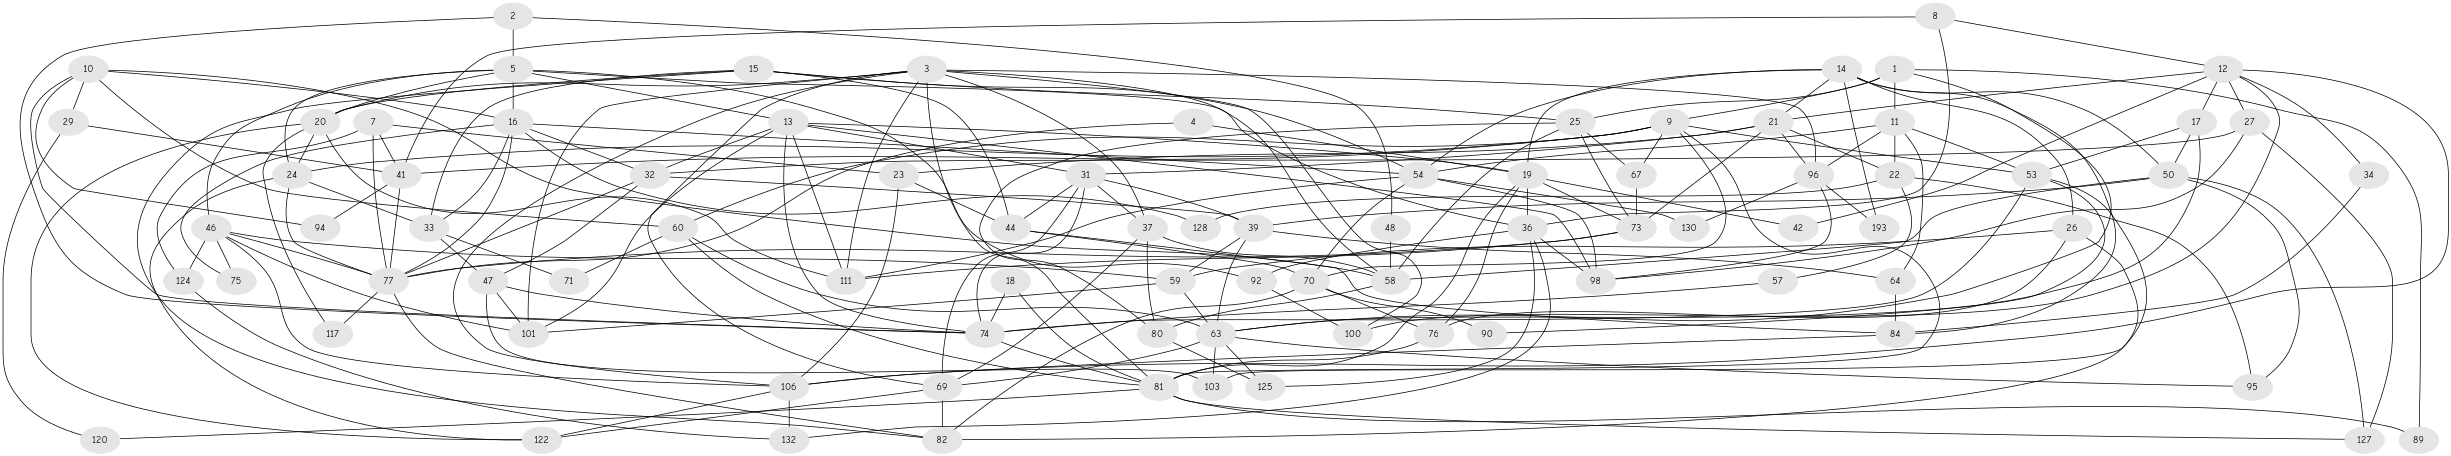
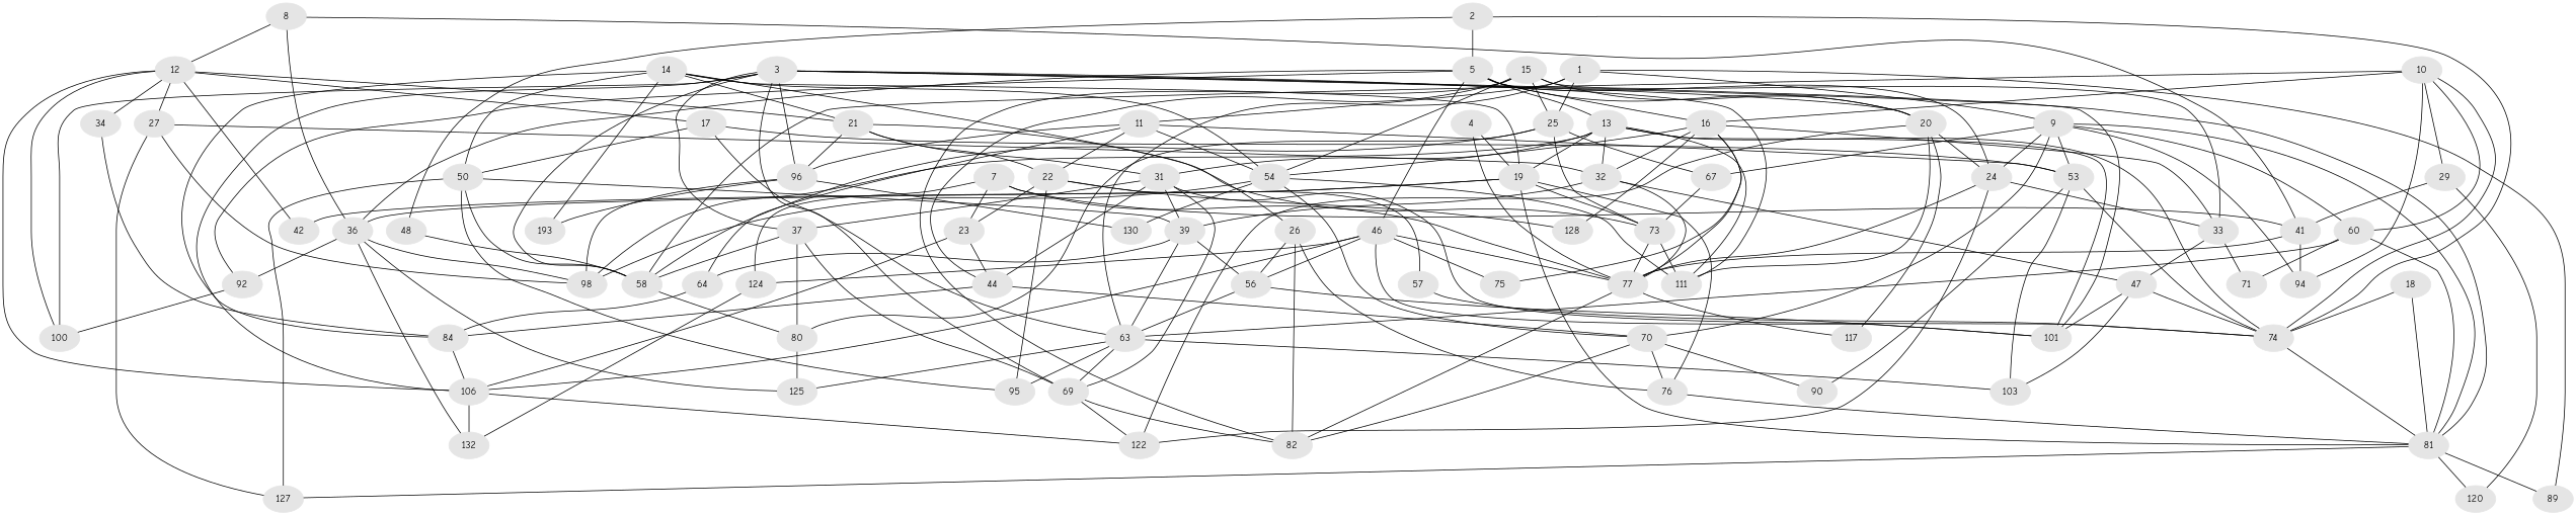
  graph {
    fontname="Comic Neue"
    node [color=gray90 fontname="Comic Neue" style=filled]
    edge [fontname="Comic Neue"]
    1 [super="+6"]
    9 [super="+61"]
    11 [super="+93"]
    25 [super="+49"]
    63 [super="+83"]
    89
    81 [super="+131"]
    24 [super="+51"]
    41 [super="+65"]
    53 [super="+85"]
    60
    67
    70 [super="+129"]
    96 [super="+114"]
    22 [super="+126"]
    54 [super="+108"]
    64
    58 [super="+104"]
    73 [super="+78"]
    80
    69 [super="+110"]
    95
    125
    103 [super="+119"]
    2 [super="+28"]
    5 [super="+35"]
    48 [super="+99"]
    74 [super="+102"]
    20 [super="+43"]
    13 [super="+112"]
    16 [super="+52"]
    36 [super="+118"]
    46 [super="+55"]
    92
    3 [super="+30"]
    37 [super="+115"]
    100
    101
    106 [super="+116"]
    111
    117
    122
    82
    127
    120
    98 [super="+113"]
    n47 [label=193]
    130
    132
    19 [super="+72"]
    42
    76
    4
    77 [super="+97"]
    31 [super="+68"]
    32 [super="+38"]
    33 [super="+62"]
    75
    128
    124
-   59
+   59 [label=56]
    7
    23
    44 [super="+105"]
    94
    12 [super="+91"]
    17
    21 [super="+86"]
    27
    34
    8
    90
    71 [super="+121"]
    10 [super="+79"]
    29 [super="+40"]
    57
    84
    50 [super="+107"]
    39 [super="+87"]
    47 [super="+66"]
    14 [super="+109"]
    26 [super="+56"]
    15 [super="+88"]
    18 [super="+45"]
    1 -- 9
    1 -- 11
    1 -- 25
    1 -- 63
    1 -- 89
    9 -- 81
    9 -- 24
-   9 -- 41
+   9 -- 94
    9 -- 53
    9 -- 60
    9 -- 67
    9 -- 70
    11 -- 53
    11 -- 96
    11 -- 22
    11 -- 54
    11 -- 64
    25 -- 67
    25 -- 58
    25 -- 73
    25 -- 80
    63 -- 69
    63 -- 95
    63 -- 125
    63 -- 103
    81 -- 89
    81 -- 127
    81 -- 120
    24 -- 122
    24 -- 77
    24 -- 33
    41 -- 77
    41 -- 94
    53 -- 103
    53 -- 74
    53 -- 90
    60 -- 63
    60 -- 81
    60 -- 71
    67 -- 73
    70 -- 82
    70 -- 76
    70 -- 90
    96 -- 98
    96 -- n47
    96 -- 130
    22 -- 95
    22 -- 128
-   21 -- 23
+   22 -- 23
    22 -- 57
    54 -- 70
    54 -- 111
    54 -- 98
    54 -- 130
    64 -- 84
    58 -- 80
    73 -- 111
    73 -- 77
    80 -- 125
    69 -- 122
    69 -- 82
    2 -- 5
    2 -- 48
    2 -- 74
    5 -- 24
    5 -- 20
    5 -- 13
    5 -- 16
    5 -- 36
    5 -- 46
    5 -- 92
    48 -- 58 [weight=2]
    74 -- 81
    20 -- 24
    20 -- 111
    20 -- 117
    20 -- 122
    13 -- 74
    13 -- 101
    13 -- 111
    13 -- 98
    13 -- 19
    13 -- 31
    13 -- 32
    16 -- 54
    16 -- 77
    16 -- 32
    16 -- 33
    16 -- 75
    16 -- 128
    36 -- 125
    36 -- 92
    36 -- 98
    36 -- 132
    46 -- 101
    46 -- 106
    46 -- 77 [weight=2]
    46 -- 75
    46 -- 124
    46 -- 59
    92 -- 100
    3 -- 81
    3 -- 96
    3 -- 58
    3 -- 69
    3 -- 20
    3 -- 37
    3 -- 100
    3 -- 101
    3 -- 106
    3 -- 111
    37 -- 58
    37 -- 80
    37 -- 69
    106 -- 122
    106 -- 132
    19 -- 81
    19 -- 73 [weight=2]
    19 -- 36
    19 -- 42
    19 -- 76
    76 -- 81
    4 -- 19
    4 -- 77
    77 -- 117
    77 -- 82
    31 -- 69
    31 -- 74
    31 -- 37
    31 -- 44 [weight=2]
    31 -- 39
    32 -- 77
    32 -- 39
    32 -- 47
    33 -- 71 [weight=2]
    33 -- 47
    124 -- 132
    59 -- 63
    59 -- 101
    7 -- 41
    7 -- 77
    7 -- 124
    7 -- 23
    23 -- 106
    23 -- 44
    44 -- 70
    44 -- 84
    12 -- 100
    12 -- 106
    12 -- 42
    12 -- 17
    12 -- 21
    12 -- 27
    12 -- 34
    17 -- 63
    17 -- 53
    17 -- 50
    21 -- 96
    21 -- 22
    21 -- 73
    21 -- 31
    27 -- 127
    27 -- 98
    27 -- 32
    34 -- 84
    8 -- 41
    8 -- 36
    8 -- 12
    10 -- 60
    10 -- 58
    10 -- 74
    10 -- 16
    10 -- 94
    10 -- 29
    29 -- 41 [weight=2]
    29 -- 120
    57 -- 74
    84 -- 106
    50 -- 58
    50 -- 95
    50 -- 127
    50 -- 39
    39 -- 63
    39 -- 64
    39 -- 59
    47 -- 103
    47 -- 74
    47 -- 101
    14 -- 54
    14 -- n47 [weight=2]
    14 -- 19
    14 -- 21
    14 -- 84
    14 -- 50
    14 -- 26
    26 -- 82
    26 -- 76
    26 -- 59
    15 -- 25
    15 -- 54
    15 -- 20
    15 -- 82
    15 -- 33
    15 -- 44
    18 -- 81
    18 -- 74 [weight=2]
  }
